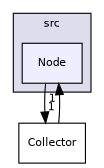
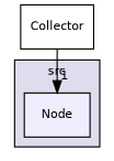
  digraph {
    compound=true
    node [fontname=Helvetica fontsize=10 shape=box]
    edge [headlabel=1 labeldistance=1.5 labelfontname=Helvetica labelfontsize=10]
    n1 [fillcolor="#eeeeff" label="Node" pencolor=black style=filled]
    n2 [label=Collector]
    subgraph cluster_1 {
      bgcolor="#ddddee"
      fontname=Helvetica
      fontsize=10
      label=src
      pencolor=black
      n1
    }
-   n1 -> n2
    n2 -> n1
  }
